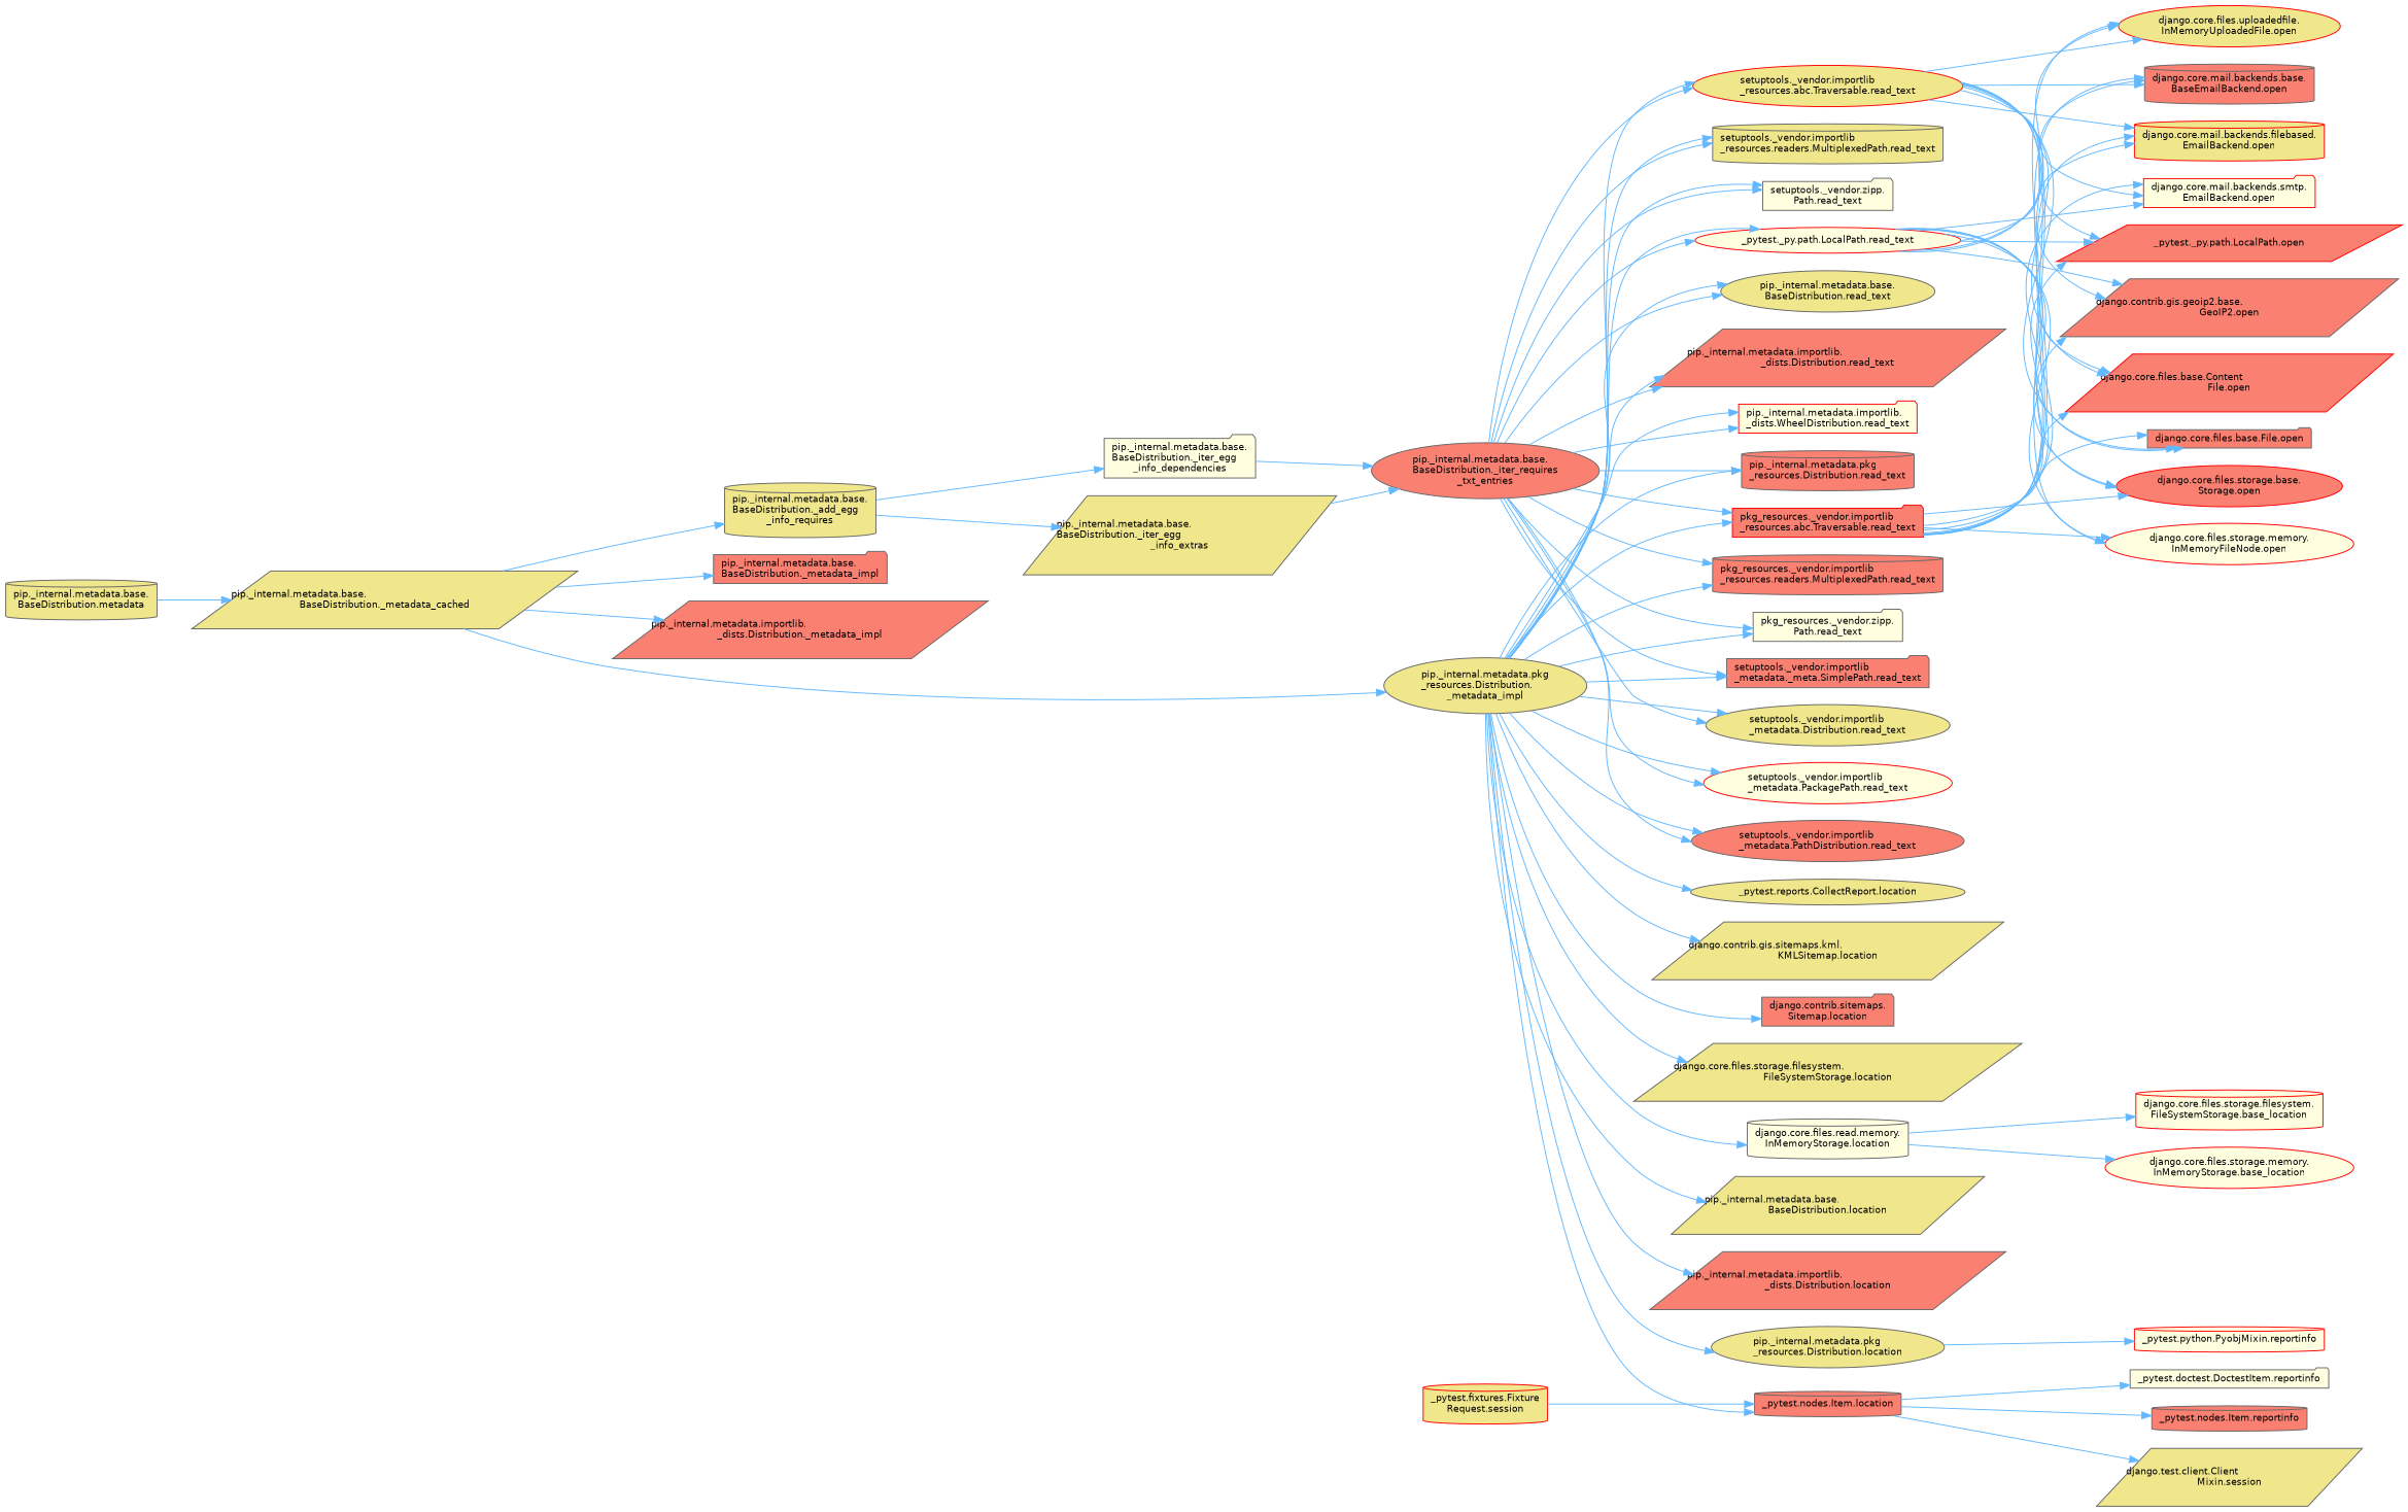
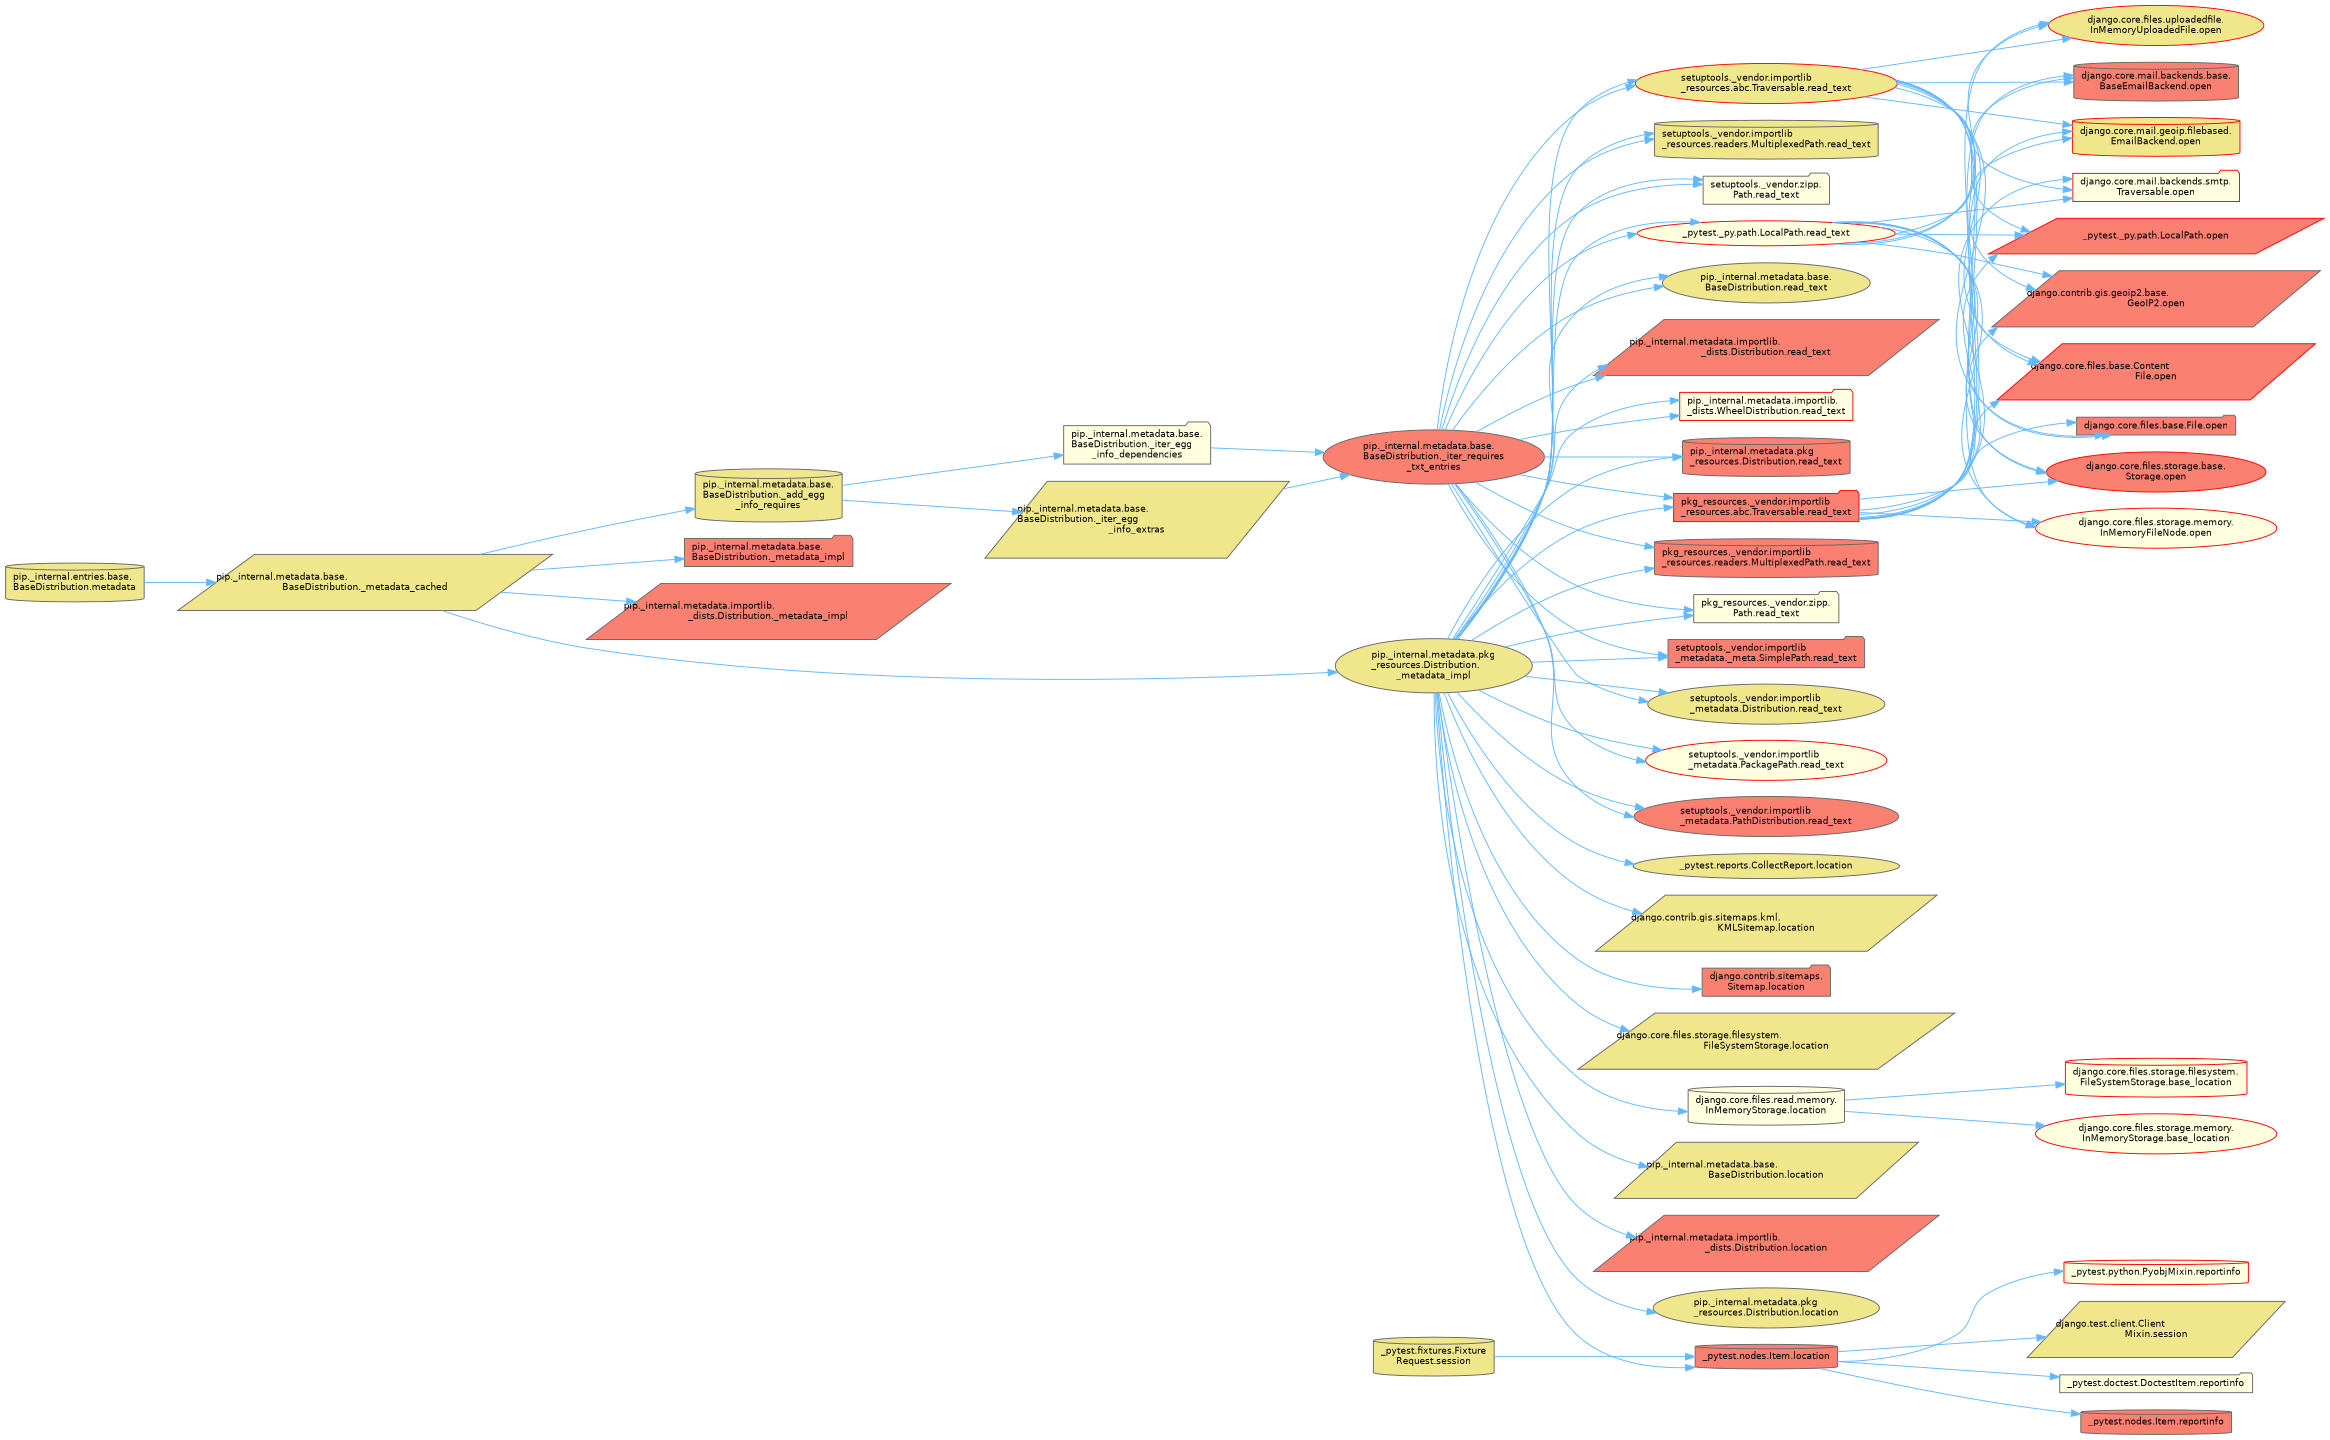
  digraph {
    rankdir=LR
    node [color=grey40 fillcolor=salmon fontname=Helvetica fontsize=10 shape=ellipse style=filled]
    edge [color=steelblue1 fontname=Helvetica fontsize=10 labelfontname=Helvetica labelfontsize=10 style=solid]
-   n1 [color=gray40 fillcolor=khaki fontcolor=black height=0.2 label="pip._internal.metadata.base.\lBaseDistribution.metadata" shape=cylinder width=0.4]
+   n1 [color=gray40 fillcolor=khaki fontcolor=black height=0.2 label="pip._internal.entries.base.\lBaseDistribution.metadata" shape=cylinder width=0.4]
    n2 [fillcolor=khaki height=0.2 label="pip._internal.metadata.base.\lBaseDistribution._metadata_cached" shape=parallelogram width=0.4]
    n3 [fillcolor=khaki height=0.2 label="pip._internal.metadata.base.\lBaseDistribution._add_egg\l_info_requires" shape=cylinder width=0.4]
    n4 [height=0.2 label="pip._internal.metadata.base.\lBaseDistribution._metadata_impl" shape=folder width=0.4]
    n5 [height=0.2 label="pip._internal.metadata.importlib.\l_dists.Distribution._metadata_impl" shape=parallelogram width=0.4]
    n6 [fillcolor=khaki height=0.2 label="pip._internal.metadata.pkg\l_resources.Distribution.\l_metadata_impl" width=0.4]
    n7 [fillcolor=lightyellow height=0.2 label="pip._internal.metadata.base.\lBaseDistribution._iter_egg\l_info_dependencies" shape=folder width=0.4]
    n8 [fillcolor=khaki height=0.2 label="pip._internal.metadata.base.\lBaseDistribution._iter_egg\l_info_extras" shape=parallelogram width=0.4]
    n9 [color=red fillcolor=lightyellow height=0.2 label="_pytest._py.path.LocalPath.read_text" width=0.4]
    n10 [fillcolor=khaki height=0.2 label="pip._internal.metadata.base.\lBaseDistribution.read_text" width=0.4]
    n11 [height=0.2 label="pip._internal.metadata.importlib.\l_dists.Distribution.read_text" shape=parallelogram width=0.4]
    n12 [color=red fillcolor=lightyellow height=0.2 label="pip._internal.metadata.importlib.\l_dists.WheelDistribution.read_text" shape=folder width=0.4]
    n13 [height=0.2 label="pip._internal.metadata.pkg\l_resources.Distribution.read_text" shape=cylinder width=0.4]
    n14 [color=red height=0.2 label="pkg_resources._vendor.importlib\l_resources.abc.Traversable.read_text" shape=folder width=0.4]
    n15 [height=0.2 label="pkg_resources._vendor.importlib\l_resources.readers.MultiplexedPath.read_text" shape=cylinder width=0.4]
    n16 [fillcolor=lightyellow height=0.2 label="pkg_resources._vendor.zipp.\lPath.read_text" shape=folder width=0.4]
    n17 [height=0.2 label="setuptools._vendor.importlib\l_metadata._meta.SimplePath.read_text" shape=folder width=0.4]
    n18 [fillcolor=khaki height=0.2 label="setuptools._vendor.importlib\l_metadata.Distribution.read_text" width=0.4]
    n19 [color=red fillcolor=lightyellow height=0.2 label="setuptools._vendor.importlib\l_metadata.PackagePath.read_text" width=0.4]
    n20 [height=0.2 label="setuptools._vendor.importlib\l_metadata.PathDistribution.read_text" width=0.4]
    n21 [color=red fillcolor=khaki height=0.2 label="setuptools._vendor.importlib\l_resources.abc.Traversable.read_text" width=0.4]
    n22 [fillcolor=khaki height=0.2 label="setuptools._vendor.importlib\l_resources.readers.MultiplexedPath.read_text" shape=cylinder width=0.4]
    n23 [fillcolor=lightyellow height=0.2 label="setuptools._vendor.zipp.\lPath.read_text" shape=folder width=0.4]
    n24 [height=0.2 label="_pytest.nodes.Item.location" shape=cylinder width=0.4]
    n25 [fillcolor=khaki height=0.2 label="_pytest.reports.CollectReport.location" width=0.4]
    n26 [fillcolor=khaki height=0.2 label="django.contrib.gis.sitemaps.kml.\lKMLSitemap.location" shape=parallelogram width=0.4]
    n27 [height=0.2 label="django.contrib.sitemaps.\lSitemap.location" shape=folder width=0.4]
    n28 [fillcolor=khaki height=0.2 label="django.core.files.storage.filesystem.\lFileSystemStorage.location" shape=parallelogram width=0.4]
    n29 [fillcolor=lightyellow height=0.2 label="django.core.files.read.memory.\lInMemoryStorage.location" shape=cylinder width=0.4]
    n30 [fillcolor=khaki height=0.2 label="pip._internal.metadata.base.\lBaseDistribution.location" shape=parallelogram width=0.4]
    n31 [height=0.2 label="pip._internal.metadata.importlib.\l_dists.Distribution.location" shape=parallelogram width=0.4]
    n32 [fillcolor=khaki height=0.2 label="pip._internal.metadata.pkg\l_resources.Distribution.location" width=0.4]
    n33 [height=0.2 label="pip._internal.metadata.base.\lBaseDistribution._iter_requires\l_txt_entries" width=0.4]
    n34 [color=red height=0.2 label="_pytest._py.path.LocalPath.open" shape=parallelogram width=0.4]
    n35 [height=0.2 label="django.contrib.gis.geoip2.base.\lGeoIP2.open" shape=parallelogram width=0.4]
    n36 [color=red height=0.2 label="django.core.files.base.Content\lFile.open" shape=parallelogram width=0.4]
    n37 [height=0.2 label="django.core.files.base.File.open" shape=folder width=0.4]
    n38 [color=red height=0.2 label="django.core.files.storage.base.\lStorage.open" width=0.4]
    n39 [color=red fillcolor=lightyellow height=0.2 label="django.core.files.storage.memory.\lInMemoryFileNode.open" width=0.4]
    n40 [color=red fillcolor=khaki height=0.2 label="django.core.files.uploadedfile.\lInMemoryUploadedFile.open" width=0.4]
    n41 [height=0.2 label="django.core.mail.backends.base.\lBaseEmailBackend.open" shape=cylinder width=0.4]
-   n42 [color=red fillcolor=khaki height=0.2 label="django.core.mail.backends.filebased.\lEmailBackend.open" shape=cylinder width=0.4]
-   n43 [color=red fillcolor=lightyellow height=0.2 label="django.core.mail.backends.smtp.\lEmailBackend.open" shape=folder width=0.4]
+   n42 [color=red fillcolor=khaki height=0.2 label="django.core.mail.geoip.filebased.\lEmailBackend.open" shape=cylinder width=0.4]
+   n43 [color=red fillcolor=lightyellow height=0.2 label="django.core.mail.backends.smtp.\lTraversable.open" shape=folder width=0.4]
    n44 [fillcolor=lightyellow height=0.2 label="_pytest.doctest.DoctestItem.reportinfo" shape=folder width=0.4]
    n45 [height=0.2 label="_pytest.nodes.Item.reportinfo" shape=cylinder width=0.4]
    n46 [color=red fillcolor=lightyellow height=0.2 label="_pytest.python.PyobjMixin.reportinfo" shape=cylinder width=0.4]
    n47 [fillcolor=khaki height=0.2 label="django.test.client.Client\lMixin.session" shape=parallelogram width=0.4]
    n48 [color=red fillcolor=lightyellow height=0.2 label="django.core.files.storage.filesystem.\lFileSystemStorage.base_location" shape=cylinder width=0.4]
    n49 [color=red fillcolor=lightyellow height=0.2 label="django.core.files.storage.memory.\lInMemoryStorage.base_location" width=0.4]
-   n50 [color=red fillcolor=khaki height=0.2 label="_pytest.fixtures.Fixture\lRequest.session" shape=cylinder width=0.4]
+   n50 [fillcolor=khaki height=0.2 label="_pytest.fixtures.Fixture\lRequest.session" shape=cylinder width=0.4]
    n1 -> n2
    n2 -> n3
    n2 -> n4
    n2 -> n5
    n2 -> n6
    n3 -> n7
    n3 -> n8
    n6 -> n9
    n6 -> n10
    n6 -> n11
    n6 -> n12
    n6 -> n13
    n6 -> n14
    n6 -> n15
    n6 -> n16
    n6 -> n17
    n6 -> n18
    n6 -> n19
    n6 -> n20
    n6 -> n21
    n6 -> n22
    n6 -> n23
    n6 -> n24
    n6 -> n25
    n6 -> n26
    n6 -> n27
    n6 -> n28
    n6 -> n29
    n6 -> n30
    n6 -> n31
    n6 -> n32
    n7 -> n33
    n8 -> n33
    n9 -> n34
    n9 -> n35
    n9 -> n36
    n9 -> n37
    n9 -> n38
    n9 -> n39
    n9 -> n40
    n9 -> n41
    n9 -> n42
    n9 -> n43
    n14 -> n34
    n14 -> n35
    n14 -> n36
    n14 -> n37
    n14 -> n38
    n14 -> n39
    n14 -> n40
    n14 -> n41
    n14 -> n42
    n14 -> n43
    n21 -> n34
    n21 -> n35
    n21 -> n36
    n21 -> n37
    n21 -> n38
    n21 -> n39
    n21 -> n40
    n21 -> n41
    n21 -> n42
    n21 -> n43
    n24 -> n44
    n24 -> n45
-   n32 -> n46
+   n24 -> n46
    n24 -> n47
    n29 -> n48
    n29 -> n49
    n33 -> n9
    n33 -> n10
    n33 -> n11
    n33 -> n12
    n33 -> n13
    n33 -> n14
    n33 -> n15
    n33 -> n16
    n33 -> n17
    n33 -> n18
    n33 -> n19
    n33 -> n20
    n33 -> n21
    n33 -> n22
    n33 -> n23
    n50 -> n24
  }
